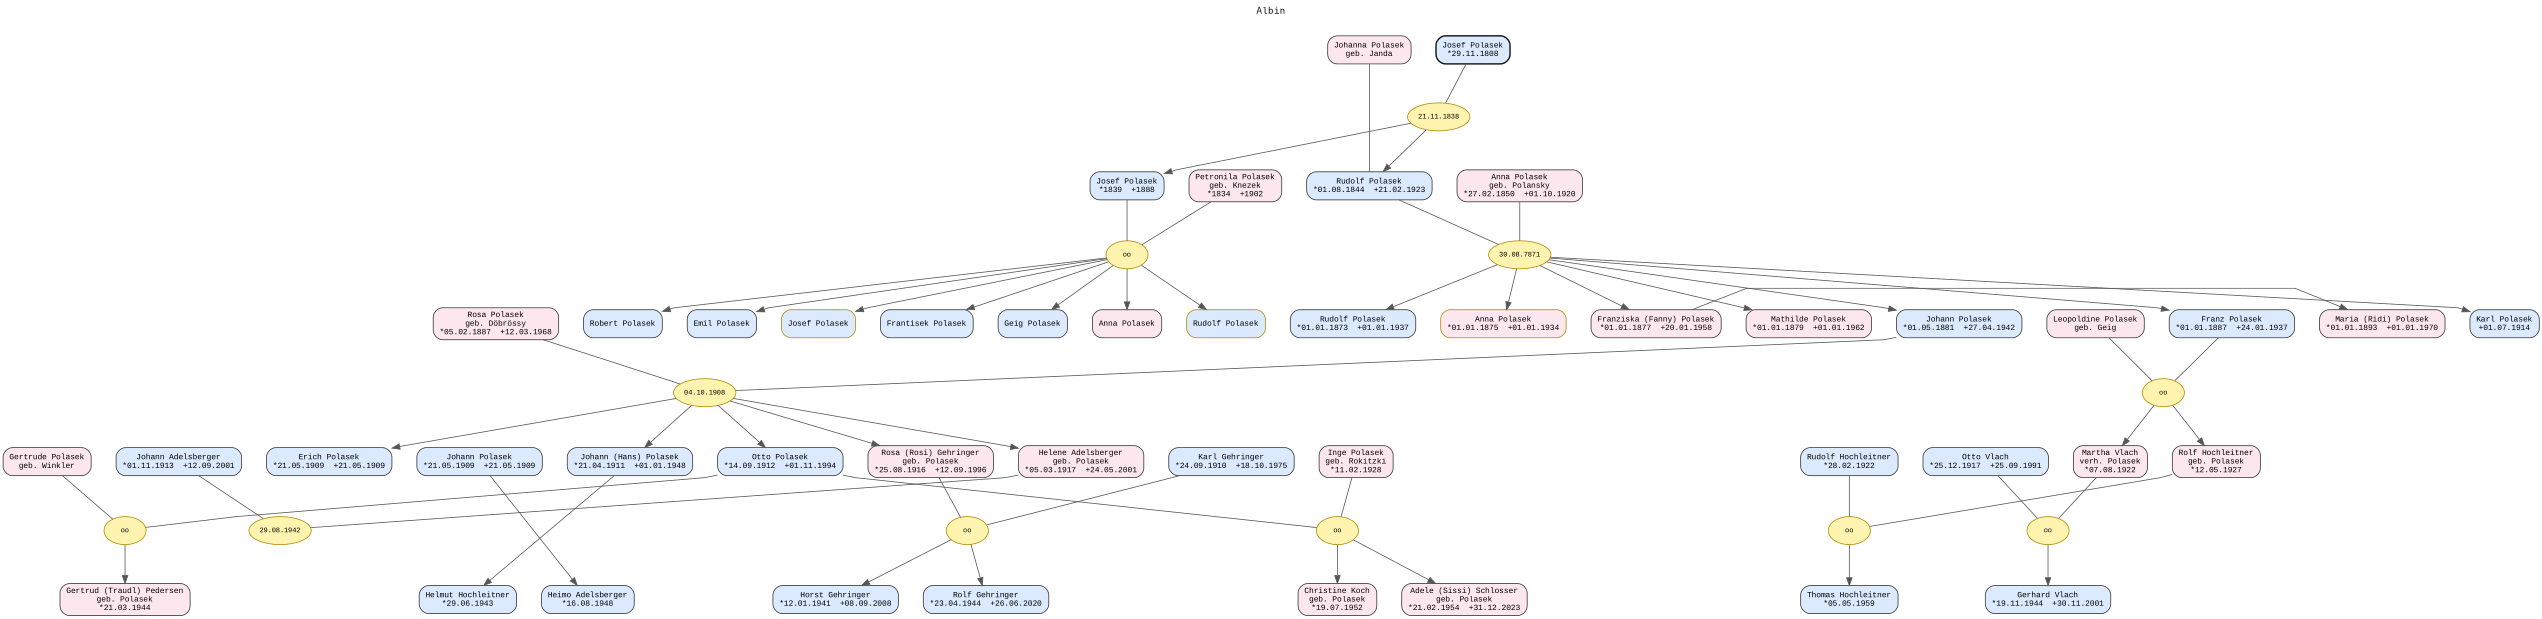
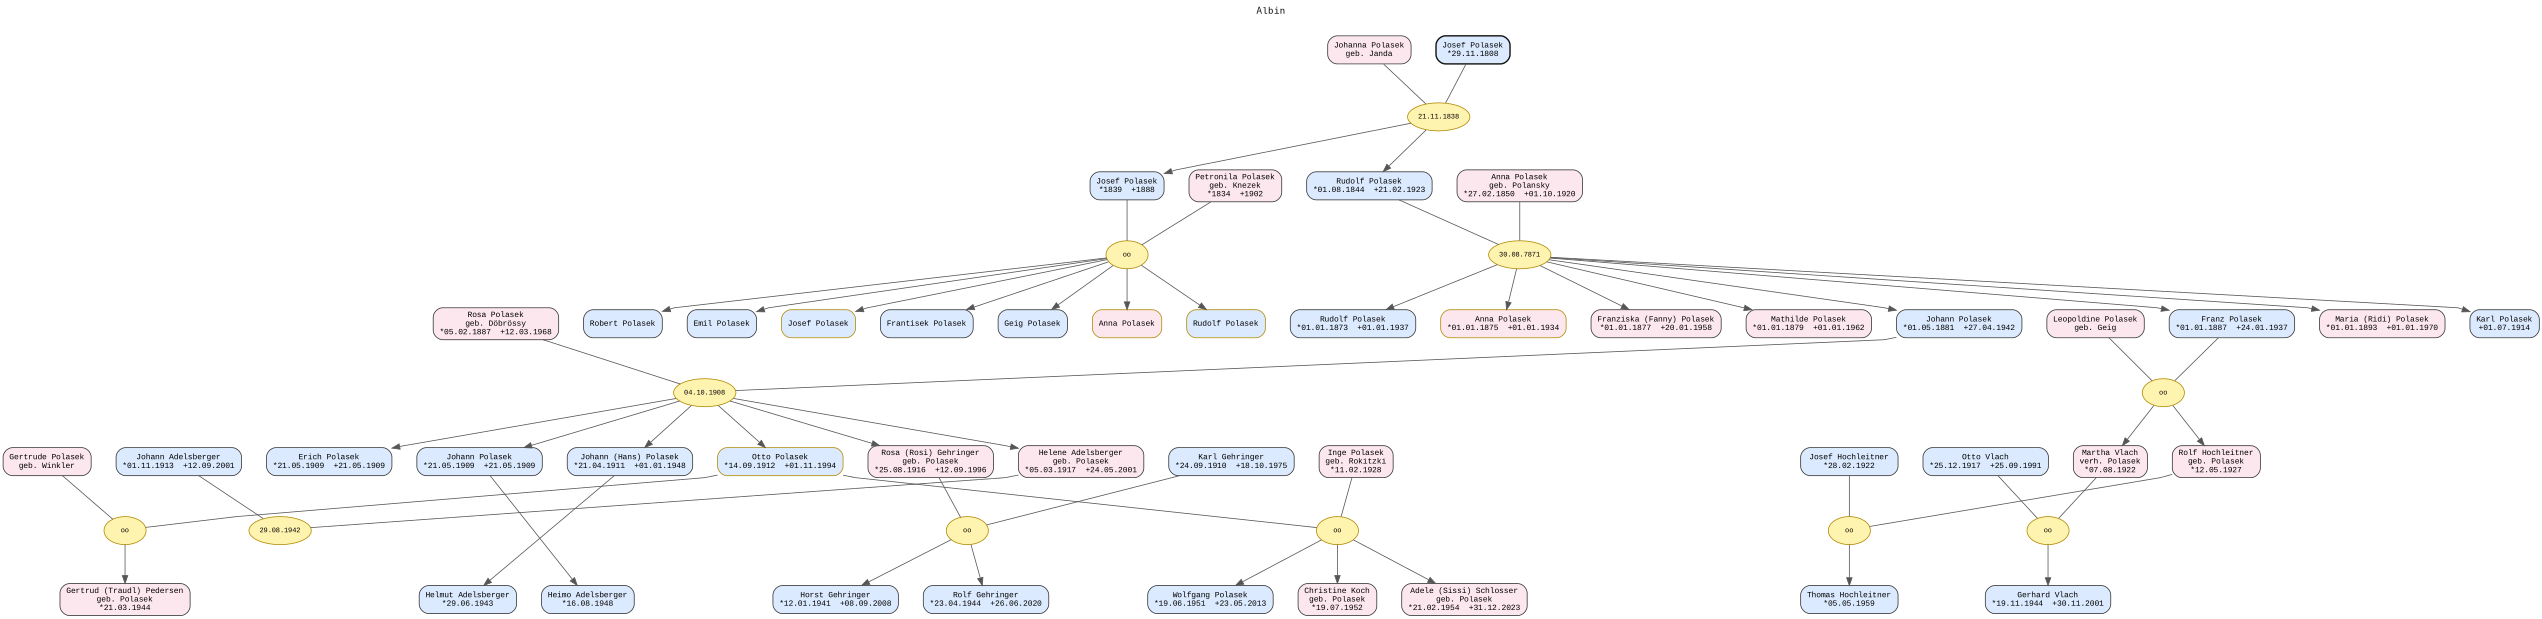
  digraph {
    concentrate=false
    fontname="Liberation Mono"
    fontsize=12
    label=Albin
    labelloc=t
    nodesep=0.45
    rankdir=TB
    ranksep=0.70
    splines=polyline
    node [color="#333333" fillcolor="#dbeafe" fontname="Liberation Mono" fontsize=10 shape=box style="rounded,filled"]
    edge [color="#555555" constraint=true fontname="Liberation Mono" minlen=0 style=invis]
    n1 [label="Johann Adelsberger\n*01.11.1913  +12.09.2001"]
    n2 [fillcolor="#fde7ef" label="Helene Adelsberger\ngeb. Polasek\n*05.03.1917  +24.05.2001"]
    n3 [label="Johann Polasek\n*01.05.1881  +27.04.1942"]
    n4 [fillcolor="#fde7ef" label="Rosa Polasek\ngeb. Döbrössy\n*05.02.1887  +12.03.1968"]
    n5 [label="Heimo Adelsberger\n*16.08.1948"]
-   n6 [label="Helmut Hochleitner\n*29.06.1943"]
-   n7 [label="Otto Polasek\n*14.09.1912  +01.11.1994"]
+   n6 [label="Helmut Adelsberger\n*29.06.1943"]
+   n7 [color="#b08900" label="Otto Polasek\n*14.09.1912  +01.11.1994"]
    n8 [fillcolor="#fde7ef" label="Gertrude Polasek\ngeb. Winkler"]
    n9 [fillcolor="#fde7ef" label="Gertrud (Traudl) Pedersen\ngeb. Polasek\n*21.03.1944"]
    n10 [fillcolor="#fde7ef" label="Johanna Polasek\ngeb. Janda"]
    n11 [color="#111111" label="Josef Polasek\n*29.11.1808" penwidth=1.8]
    n12 [label="Rudolf Polasek\n*01.08.1844  +21.02.1923"]
    n13 [label="Josef Polasek\n*1839  +1888"]
    n14 [fillcolor="#fde7ef" label="Petronila Polasek\ngeb. Knezek\n*1834  +1902"]
    n15 [fillcolor="#fde7ef" label="Anna Polasek\ngeb. Polansky\n*27.02.1850  +01.10.1920"]
    n16 [fillcolor="#fde7ef" label="Maria (Ridi) Polasek\n*01.01.1893  +01.01.1970"]
    n17 [label="Rudolf Polasek\n*01.01.1873  +01.01.1937"]
    n18 [label="Karl Polasek\n+01.07.1914"]
    n19 [fillcolor="#fde7ef" label="Franziska (Fanny) Polasek\n*01.01.1877  +20.01.1958"]
    n20 [color="#b08900" fillcolor="#fde7ef" label="Anna Polasek\n*01.01.1875  +01.01.1934"]
    n21 [label="Franz Polasek\n*01.01.1887  +24.01.1937"]
    n22 [fillcolor="#fde7ef" label="Mathilde Polasek\n*01.01.1879  +01.01.1962"]
    n23 [fillcolor="#fde7ef" label="Leopoldine Polasek\ngeb. Geig"]
    n24 [fillcolor="#fde7ef" label="Rosa (Rosi) Gehringer\ngeb. Polasek\n*25.08.1916  +12.09.1996"]
    n25 [label="Karl Gehringer\n*24.09.1910  +18.10.1975"]
    n26 [label="Horst Gehringer\n*12.01.1941  +08.09.2008"]
    n27 [label="Rolf Gehringer\n*23.04.1944  +26.06.2020"]
    n28 [label="Thomas Hochleitner\n*05.05.1959"]
    n29 [fillcolor="#fde7ef" label="Inge Polasek\ngeb. Rokitzki\n*11.02.1928"]
    n30 [fillcolor="#fde7ef" label="Christine Koch\ngeb. Polasek\n*19.07.1952"]
+   n31 [label="Wolfgang Polasek\n*19.06.1951  +23.05.2013"]
    n32 [fillcolor="#fde7ef" label="Adele (Sissi) Schlosser\ngeb. Polasek\n*21.02.1954  +31.12.2023"]
    n33 [fillcolor="#fde7ef" label="Rolf Hochleitner\ngeb. Polasek\n*12.05.1927"]
-   n34 [label="Rudolf Hochleitner\n*28.02.1922"]
+   n34 [label="Josef Hochleitner\n*28.02.1922"]
    n35 [label="Johann (Hans) Polasek\n*21.04.1911  +01.01.1948"]
    n36 [label="Erich Polasek\n*21.05.1909  +21.05.1909"]
    n37 [label="Johann Polasek\n*21.05.1909  +21.05.1909"]
    n38 [fillcolor="#fde7ef" label="Martha Vlach\nverh. Polasek\n*07.08.1922"]
    n39 [label="Otto Vlach\n*25.12.1917  +25.09.1991"]
    n40 [label="Gerhard Vlach\n*19.11.1944  +30.11.2001"]
    n41 [label="Robert Polasek"]
    n42 [label="Geig Polasek"]
    n43 [color="#b08900" label="Josef Polasek"]
-   n44 [fillcolor="#fde7ef" label="Anna Polasek"]
+   n44 [color="#b08900" fillcolor="#fde7ef" label="Anna Polasek"]
    n45 [label="Emil Polasek"]
    n46 [label="Frantisek Polasek"]
    n47 [color="#b08900" label="Rudolf Polasek"]
    n48 [color="#b08900" fillcolor="#fff3b0" fontsize=9 label="29.08.1942" shape=ellipse style=filled]
    n49 [color="#b08900" fillcolor="#fff3b0" fontsize=9 label=oo shape=ellipse style=filled]
    n50 [color="#b08900" fillcolor="#fff3b0" fontsize=9 label=oo shape=ellipse style=filled]
    n51 [color="#b08900" fillcolor="#fff3b0" fontsize=9 label="21.11.1838" shape=ellipse style=filled]
    n52 [color="#b08900" fillcolor="#fff3b0" fontsize=9 label="30.08.7871" shape=ellipse style=filled]
    n53 [color="#b08900" fillcolor="#fff3b0" fontsize=9 label=oo shape=ellipse style=filled]
    n54 [color="#b08900" fillcolor="#fff3b0" fontsize=9 label="04.10.1908" shape=ellipse style=filled]
    n55 [color="#b08900" fillcolor="#fff3b0" fontsize=9 label=oo shape=ellipse style=filled]
    n56 [color="#b08900" fillcolor="#fff3b0" fontsize=9 label=oo shape=ellipse style=filled]
    n57 [color="#b08900" fillcolor="#fff3b0" fontsize=9 label=oo shape=ellipse style=filled]
    n58 [color="#b08900" fillcolor="#fff3b0" fontsize=9 label=oo shape=ellipse style=filled]
    subgraph sub_1 {
      rank=same
      n1
      n2
    }
    subgraph sub_2 {
      rank=same
      n12
      n15
    }
    subgraph sub_3 {
      rank=same
      n3
      n4
    }
    subgraph sub_4 {
      rank=same
      n13
      n14
    }
    subgraph sub_5 {
      rank=same
      n5
      n6
    }
    subgraph sub_6 {
      rank=same
      n7
      n8
    }
    subgraph sub_7 {
      rank=same
      n12
      n13
    }
    subgraph sub_8 {
      rank=same
      n3
      n16
      n17
      n18
      n19
      n20
      n21
      n22
    }
    subgraph sub_9 {
      rank=same
      n9
    }
    subgraph sub_10 {
      rank=same
      n10
      n11
    }
    subgraph sub_11 {
      rank=same
      n12
      n15
    }
    subgraph sub_12 {
      rank=same
      n21
      n23
    }
    subgraph sub_13 {
      rank=same
      n24
      n25
    }
    subgraph sub_14 {
      rank=same
      n26
      n27
    }
    subgraph sub_15 {
      rank=same
      n28
    }
    subgraph sub_16 {
      rank=same
      n7
      n29
    }
    subgraph sub_17 {
      rank=same
      n30
+     n31
      n32
    }
    subgraph sub_18 {
      rank=same
      n33
      n34
    }
    subgraph sub_19 {
      rank=same
      n3
      n4
    }
    subgraph sub_20 {
      rank=same
      n2
      n7
      n24
      n35
      n36
      n37
    }
    subgraph sub_21 {
      rank=same
      n7
      n8
    }
    subgraph sub_22 {
      rank=same
      n24
      n25
    }
    subgraph sub_23 {
      rank=same
      n1
      n2
    }
    subgraph sub_24 {
      rank=same
      n38
      n39
    }
    subgraph sub_25 {
      rank=same
      n33
      n34
    }
    subgraph sub_26 {
      rank=same
      n40
    }
    subgraph sub_27 {
      rank=same
      n21
      n23
    }
    subgraph sub_28 {
      rank=same
      n33
      n38
    }
    subgraph sub_29 {
      rank=same
      n38
      n39
    }
    subgraph sub_30 {
      rank=same
      n13
      n14
    }
    subgraph sub_31 {
      rank=same
      n41
      n42
      n43
      n44
      n45
      n46
      n47
    }
    subgraph sub_32 {
      rank=same
      n10
      n11
    }
    subgraph sub_33 {
      rank=same
      n12
      n13
      n14
      n15
    }
    subgraph sub_34 {
      rank=same
      n3
      n4
      n16
      n17
      n18
      n19
      n20
      n21
      n22
      n23
      n41
      n42
      n43
      n44
      n45
      n46
      n47
    }
    subgraph sub_35 {
      rank=same
      n1
      n2
      n7
      n8
      n24
      n25
      n29
      n33
      n34
      n35
      n36
      n37
      n38
      n39
    }
    subgraph sub_36 {
      rank=same
      n5
      n6
      n9
      n26
      n27
      n28
      n30
+     n31
      n32
      n40
    }
    n1 -> n2 [weight=3600]
    n1 -> n2 [weight=2600]
    n1 -> n2 [weight=1800]
    n1 -> n48 [dir=none minlen=1 weight=60 constraint="" style=""]
    n2 -> n1 [weight=1800]
    n2 -> n48 [dir=none minlen=1 weight=60 constraint="" style=""]
    n3 -> n4 [weight=2600]
    n3 -> n4 [weight=3600]
    n3 -> n4 [weight=1800]
    n3 -> n21 [weight=1400]
    n3 -> n54 [dir=none minlen=1 weight=60 constraint="" style=""]
    n4 -> n3 [weight=1800]
    n4 -> n21 [weight=2000]
    n4 -> n54 [dir=none minlen=1 weight=60 constraint="" style=""]
    n6 -> n5 [weight=1400]
    n7 -> n8 [weight=3600]
    n7 -> n8 [weight=2600]
    n7 -> n8 [weight=1800]
    n7 -> n24 [weight=1400]
    n7 -> n29 [weight=3600]
    n7 -> n29 [weight=1800]
    n7 -> n49 [dir=none minlen=1 weight=60 constraint="" style=""]
    n7 -> n50 [dir=none minlen=1 weight=60 constraint="" style=""]
    n8 -> n7 [weight=1800]
    n8 -> n24 [weight=2000]
    n8 -> n49 [dir=none minlen=1 weight=60 constraint="" style=""]
    n10 -> n11 [weight=1800]
-   n10 -> n12 [dir=none minlen=1 weight=60 constraint="" style=""]
+   n10 -> n51 [dir=none minlen=1 weight=60 constraint="" style=""]
    n11 -> n10 [weight=3600]
    n11 -> n10 [weight=1800]
    n11 -> n51 [dir=none minlen=1 weight=60 constraint="" style=""]
    n12 -> n15 [weight=2600]
    n12 -> n15 [weight=3600]
    n12 -> n15 [weight=1800]
    n12 -> n52 [dir=none minlen=1 weight=60 constraint="" style=""]
    n13 -> n12 [weight=1400]
    n13 -> n14 [weight=2600]
    n13 -> n14 [weight=3600]
    n13 -> n14 [weight=1800]
    n13 -> n53 [dir=none minlen=1 weight=60 constraint="" style=""]
    n14 -> n12 [weight=2000]
    n14 -> n13 [weight=1800]
    n14 -> n53 [dir=none minlen=1 weight=60 constraint="" style=""]
    n15 -> n12 [weight=1800]
    n15 -> n52 [dir=none minlen=1 weight=60 constraint="" style=""]
    n16 -> n18 [weight=1400]
    n17 -> n20 [weight=1400]
    n19 -> n22 [weight=1400]
    n20 -> n19 [weight=1400]
    n21 -> n16 [weight=1400]
    n21 -> n23 [weight=2600]
    n21 -> n23 [weight=3600]
    n21 -> n23 [weight=1800]
    n21 -> n55 [dir=none minlen=1 weight=60 constraint="" style=""]
    n22 -> n3 [weight=1400]
    n23 -> n16 [weight=2000]
    n23 -> n21 [weight=1800]
    n23 -> n55 [dir=none minlen=1 weight=60 constraint="" style=""]
    n24 -> n2 [weight=1400]
    n24 -> n2 [weight=2000]
    n24 -> n25 [weight=1800]
    n24 -> n56 [dir=none minlen=1 weight=60 constraint="" style=""]
    n25 -> n24 [weight=3600]
    n25 -> n24 [weight=2600]
    n25 -> n24 [weight=1800]
    n25 -> n56 [dir=none minlen=1 weight=60 constraint="" style=""]
    n26 -> n27 [weight=1400]
    n29 -> n7 [weight=1800]
    n29 -> n50 [dir=none minlen=1 weight=60 constraint="" style=""]
    n30 -> n32 [weight=1400]
+   n31 -> n30 [weight=1400]
    n33 -> n34 [weight=1800]
    n33 -> n57 [dir=none minlen=1 weight=60 constraint="" style=""]
    n34 -> n33 [weight=3600]
    n34 -> n33 [weight=2600]
    n34 -> n33 [weight=1800]
    n34 -> n57 [dir=none minlen=1 weight=60 constraint="" style=""]
    n35 -> n6 [constraint="" minlen="" style=""]
    n35 -> n7 [weight=1400]
    n36 -> n37 [weight=1400]
    n37 -> n5 [constraint="" minlen="" style=""]
    n37 -> n35 [weight=1400]
    n38 -> n33 [weight=1400]
    n38 -> n33 [weight=2000]
    n38 -> n39 [weight=1800]
    n38 -> n58 [dir=none minlen=1 weight=60 constraint="" style=""]
    n39 -> n38 [weight=3600]
    n39 -> n38 [weight=2600]
    n39 -> n38 [weight=1800]
    n39 -> n58 [dir=none minlen=1 weight=60 constraint="" style=""]
    n41 -> n45 [weight=1400]
    n42 -> n44 [weight=1400]
    n43 -> n46 [weight=1400]
    n44 -> n47 [weight=1400]
    n45 -> n43 [weight=1400]
    n46 -> n42 [weight=1400]
    n49 -> n9 [constraint="" minlen="" style=""]
    n50 -> n30 [constraint="" minlen="" style=""]
+   n50 -> n31 [constraint="" minlen="" style=""]
    n50 -> n32 [constraint="" minlen="" style=""]
    n51 -> n12 [constraint="" minlen="" style=""]
    n51 -> n13 [constraint="" minlen="" style=""]
    n52 -> n3 [constraint="" minlen="" style=""]
-   n19 -> n16 [constraint="" minlen="" style=""]
+   n52 -> n16 [constraint="" minlen="" style=""]
    n52 -> n17 [constraint="" minlen="" style=""]
    n52 -> n18 [constraint="" minlen="" style=""]
    n52 -> n19 [constraint="" minlen="" style=""]
    n52 -> n20 [constraint="" minlen="" style=""]
    n52 -> n21 [constraint="" minlen="" style=""]
    n52 -> n22 [constraint="" minlen="" style=""]
    n53 -> n41 [constraint="" minlen="" style=""]
    n53 -> n42 [constraint="" minlen="" style=""]
    n53 -> n43 [constraint="" minlen="" style=""]
    n53 -> n44 [constraint="" minlen="" style=""]
    n53 -> n45 [constraint="" minlen="" style=""]
    n53 -> n46 [constraint="" minlen="" style=""]
    n53 -> n47 [constraint="" minlen="" style=""]
    n54 -> n2 [constraint="" minlen="" style=""]
    n54 -> n7 [constraint="" minlen="" style=""]
    n54 -> n24 [constraint="" minlen="" style=""]
    n54 -> n35 [constraint="" minlen="" style=""]
    n54 -> n36 [constraint="" minlen="" style=""]
+   n54 -> n37 [constraint="" minlen="" style=""]
    n55 -> n33 [constraint="" minlen="" style=""]
    n55 -> n38 [constraint="" minlen="" style=""]
    n56 -> n26 [constraint="" minlen="" style=""]
    n56 -> n27 [constraint="" minlen="" style=""]
    n57 -> n28 [constraint="" minlen="" style=""]
    n58 -> n40 [constraint="" minlen="" style=""]
  }
